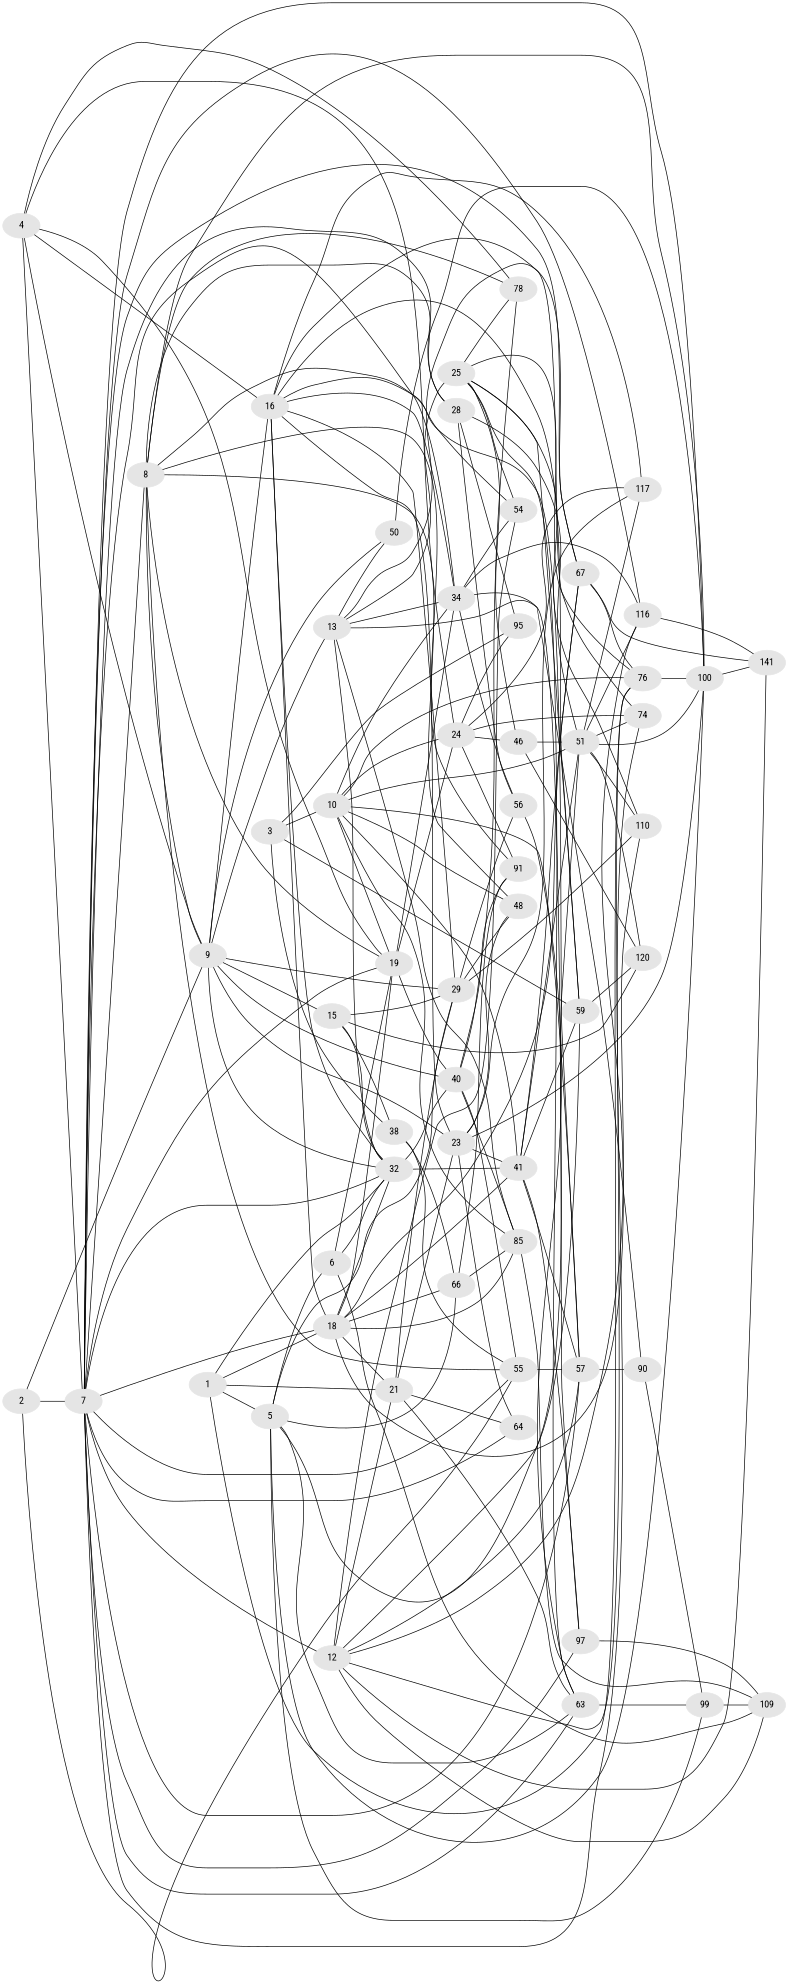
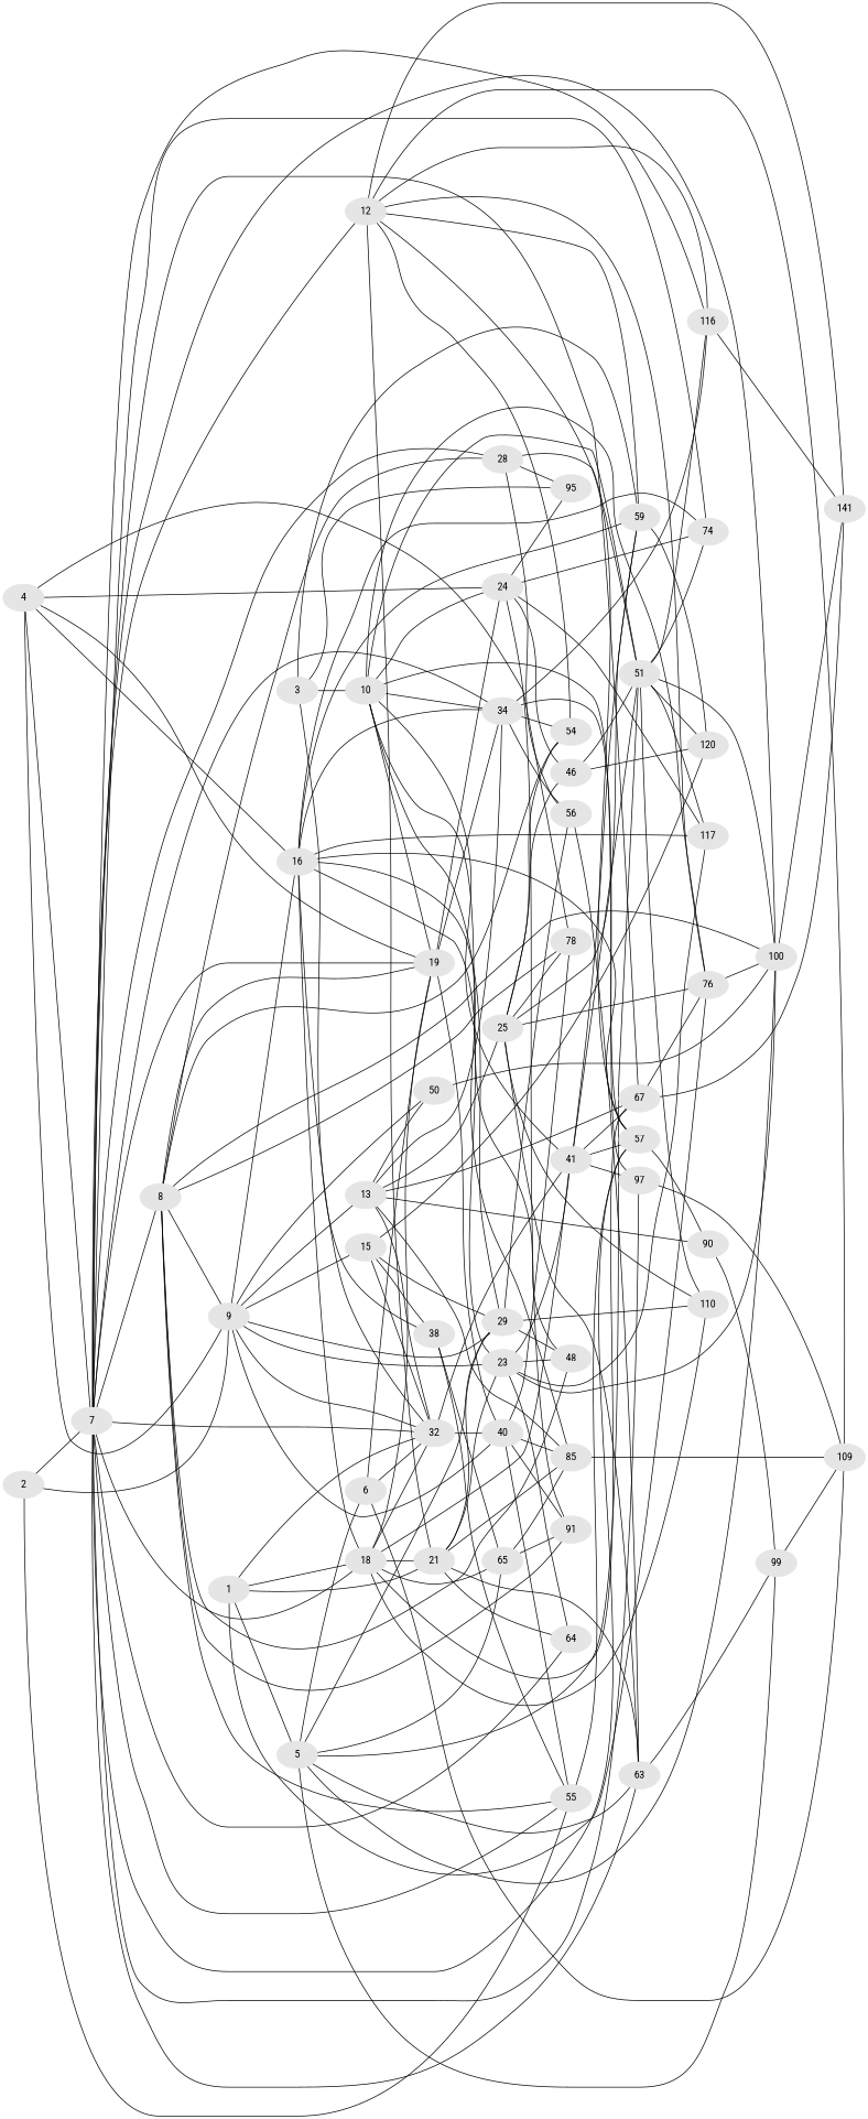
  graph {
    fontname="Roboto Condensed"
    rankdir=LR
    node [color=gray90 fontname="Roboto Condensed" style=filled]
    edge [fontname="Roboto Condensed"]
    1 [super="+135"]
    5 [super="+103+49"]
    18 [super="+37+61"]
    21 [super="+79+80"]
    32 [super="+77+45"]
    76 [super="+83"]
    6
    29 [super="+106+72"]
    51 [super="+92+105+111"]
    63 [super="+121"]
-   65 [super="+86" label=66]
+   65 [super="+86"]
    99
    100 [super="+127+142"]
    19 [super="+36+33"]
    67 [super="+113"]
    41 [super="+119+53"]
    85 [super="+134"]
    110
    64
    23 [super="+62+30"]
    40 [super="+115+47"]
    7 [super="+22+114+11"]
    55 [super="+87"]
    8 [super="+39+26"]
    12 [super="+20"]
    28 [super="+60"]
    34 [super="+126+58+70"]
    57 [super="+107"]
    74
    97
    116 [super="+143"]
    2
    9 [super="+52+14"]
    16 [super="+71+112+88+69"]
    50
    13 [super="+17"]
    15 [super="+44"]
    109 [super="+128"]
    10 [super="+132+102+96"]
    24 [super="+27"]
    48
    3
    38 [super="+108"]
    59 [super="+133+124"]
    95
    120
    4 [super="+81"]
    78
    117
    91
    46
    56 [super="+122"]
    141
    54
    90
    25 [super="+129+101"]
    1 -- 5
    1 -- 18
    1 -- 21 [weight=2]
    1 -- 32
    1 -- 76
    5 -- 6
    5 -- 29
    5 -- 51
    5 -- 63
    5 -- 65
    5 -- 99
    5 -- 100
    18 -- 21
    18 -- 32
    18 -- 65
    18 -- 19
    18 -- 67
    18 -- 41 [weight=2]
-   18 -- 85
+   21 -- 85
    18 -- 110
    21 -- 29
    21 -- 63
    21 -- 64
    21 -- 23 [weight=2]
    32 -- 41
    32 -- 40
    76 -- 100
    6 -- 32
    6 -- 19
    6 -- 109
    29 -- 110
    29 -- 48
    29 -- 56
    51 -- 100
    51 -- 110
    51 -- 74
    51 -- 116 [weight=2]
    51 -- 120
    51 -- 117
    63 -- 99
    65 -- 85
    65 -- 91
    99 -- 109
    100 -- 141
    19 -- 40
    19 -- 34
    19 -- 24
    67 -- 76
    67 -- 141
    41 -- 51
    41 -- 67
    41 -- 57
    41 -- 97
    41 -- 59
    85 -- 109
    23 -- 100
    23 -- 41
    23 -- 64
    23 -- 48
    23 -- 117
    40 -- 85
    40 -- 55 [weight=2]
    40 -- 78
    40 -- 91
    7 -- 18
    7 -- 32
    7 -- 63
    7 -- 100
    7 -- 19
    7 -- 67
    7 -- 64 [weight=2]
    7 -- 55 [weight=2]
    7 -- 8
    7 -- 12
    7 -- 28
    7 -- 34
    7 -- 57 [weight=2]
    7 -- 74
    7 -- 97
    7 -- 116
    55 -- 57
    8 -- 100
    8 -- 19
    8 -- 55
    8 -- 28
    8 -- 9
    8 -- 48
    8 -- 78
    8 -- 91
    8 -- 54
    12 -- 21 [weight=2]
    12 -- 76
    12 -- 57
    12 -- 116
    12 -- 109
    12 -- 59
    12 -- 141
    12 -- 54
    28 -- 51
    28 -- 95
    28 -- 56 [weight=2]
    34 -- 97
    34 -- 116
    34 -- 56
    34 -- 54
    57 -- 90
    97 -- 109
    116 -- 141
    2 -- 7
    2 -- 55
    2 -- 9
    9 -- 32
    9 -- 29
    9 -- 23
    9 -- 40
    9 -- 16 [weight=2]
    9 -- 50
    9 -- 13
    9 -- 15
    16 -- 18
    16 -- 32
    16 -- 29
    16 -- 23
    16 -- 34
    16 -- 57
    16 -- 74
    16 -- 59
    16 -- 117
    50 -- 100
    13 -- 32
    13 -- 67
    13 -- 85
    13 -- 34
    13 -- 50
    13 -- 90
    13 -- 25
    15 -- 32
    15 -- 29
    15 -- 38 [weight=2]
    15 -- 120
    10 -- 76
    10 -- 51
    10 -- 19 [weight=2]
    10 -- 41
    10 -- 85
    10 -- 34 [weight=2]
    10 -- 57
    10 -- 24
    10 -- 48
    24 -- 74
    24 -- 95
    24 -- 117
    24 -- 91
    24 -- 46
    3 -- 10
    3 -- 38
    3 -- 59
    3 -- 95
    38 -- 65 [weight=2]
    38 -- 55
    59 -- 120
    4 -- 19
    4 -- 7
    4 -- 9
    4 -- 16
    4 -- 24
    4 -- 78
    46 -- 51
    46 -- 120
    56 -- 63
    90 -- 99
    25 -- 76
    25 -- 63
    25 -- 110
    25 -- 59
    25 -- 78
    25 -- 46
    25 -- 54
  }
